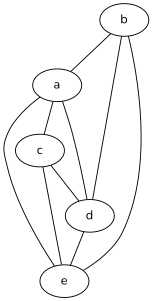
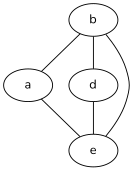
  graph {
    fontname=Nunito
    node [fontname=Nunito]
    edge [fontname=Nunito]
    a
-   c
    d
    e
    b
-   a -- c
-   a -- d
    a -- e
-   c -- d
-   c -- e
    d -- e [style=solid]
    b -- a
    b -- d
    b -- e [style=solid]
  }
